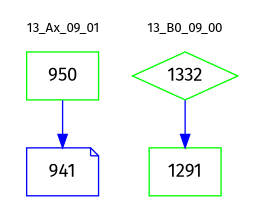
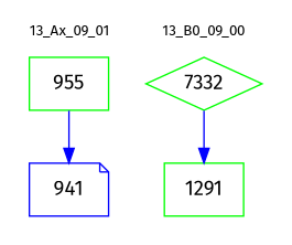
  digraph {
    fontname="Fira Sans"
    node [color=green fontname="Fira Sans" shape=box]
    edge [color=blue fontname="Fira Sans"]
-   n1 [label=950]
+   n1 [label=955]
    n2 [color=blue label=941 shape=note]
-   n3 [label=1332 shape=diamond]
+   n3 [label=7332 shape=diamond]
    n4 [label=1291]
    subgraph cluster_1 {
      color=white
      fontsize=10
      label="13_Ax_09_01"
      n1
      n2
    }
    subgraph cluster_2 {
      color=white
      fontsize=10
      label="13_B0_09_00"
      n3
      n4
    }
    n1 -> n2
    n3 -> n4
  }
